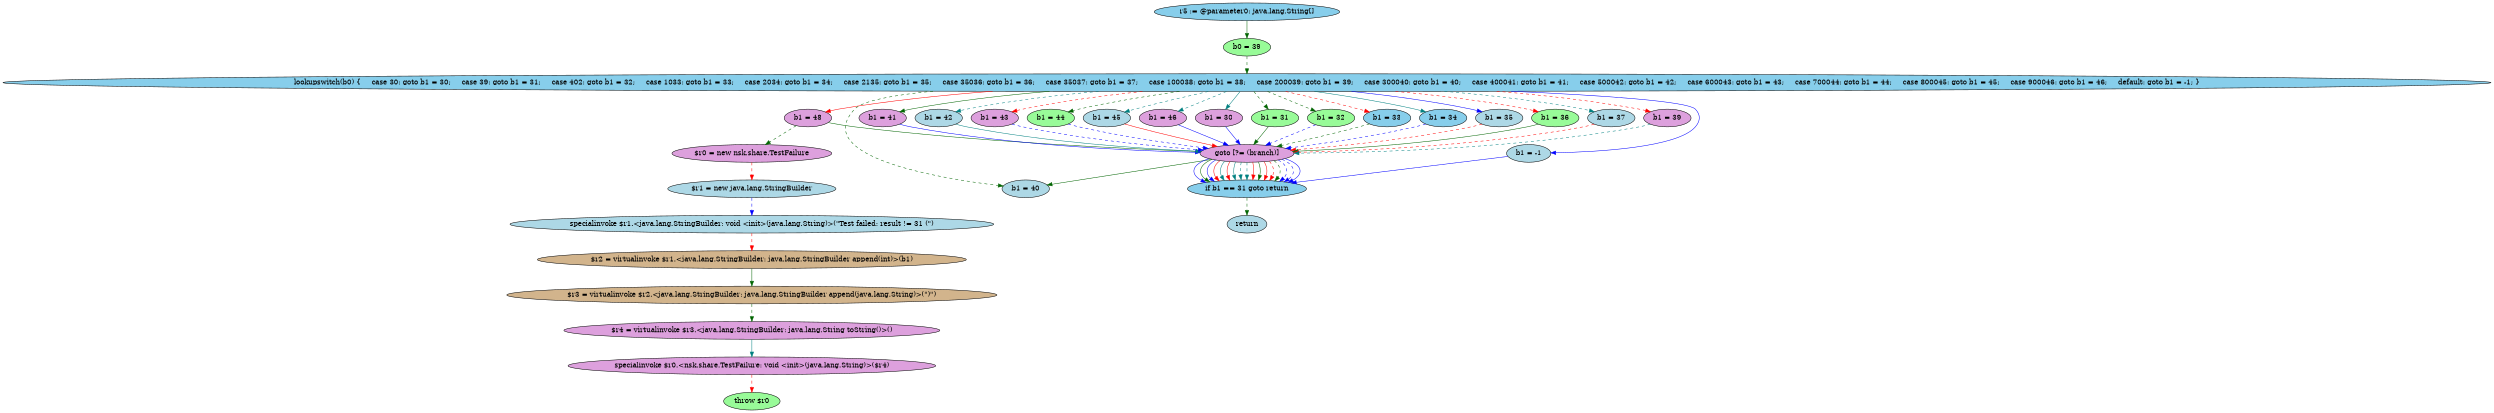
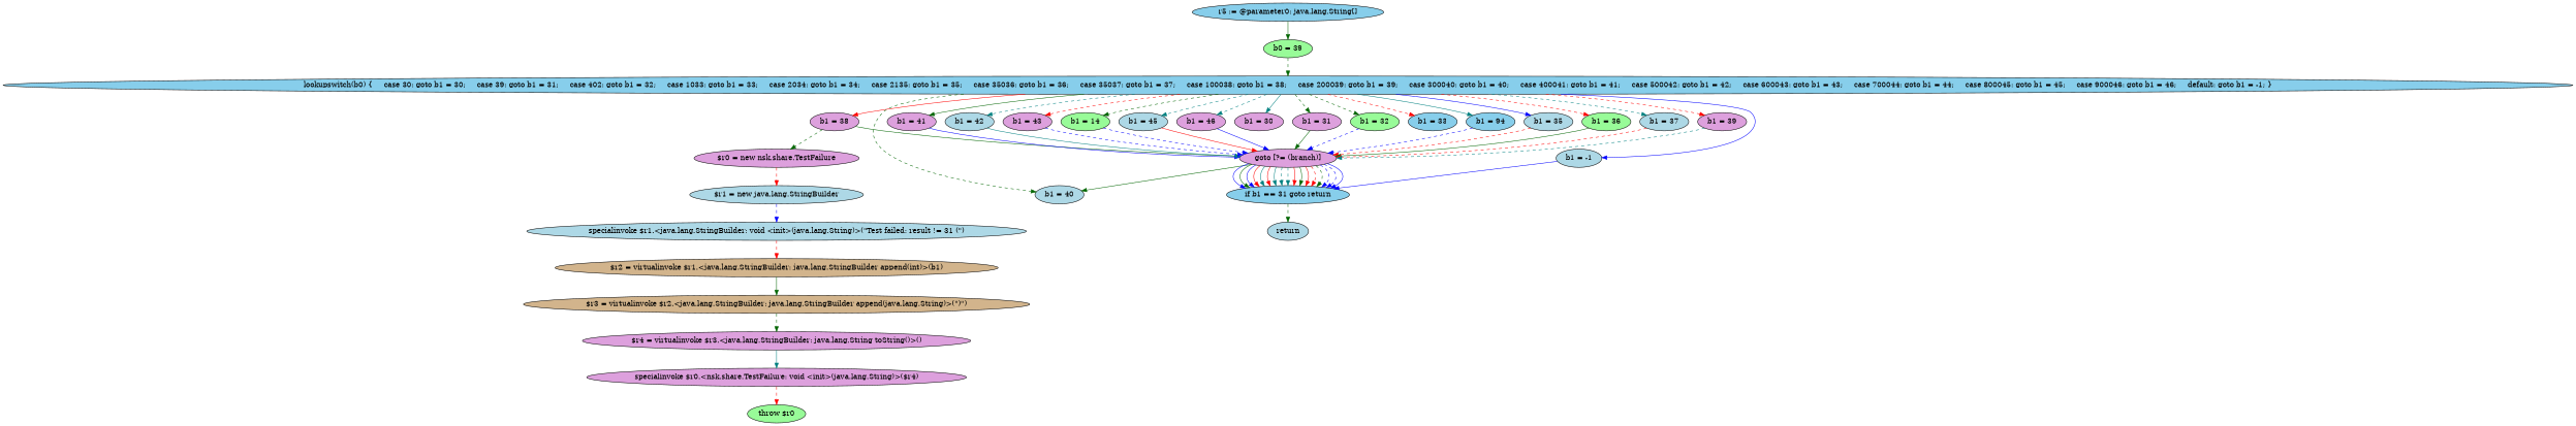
  digraph {
    node [fillcolor=plum style=filled]
    edge [color=darkgreen style=dashed]
    "r5 := @parameter0: java.lang.String[]" [fillcolor=skyblue]
    "b0 = 39" [fillcolor=palegreen]
    "lookupswitch(b0) {     case 30: goto b1 = 30;     case 39: goto b1 = 31;     case 402: goto b1 = 32;     case 1033: goto b1 = 33;     case 2034: goto b1 = 34;     case 2135: goto b1 = 35;     case 35036: goto b1 = 36;     case 35037: goto b1 = 37;     case 100038: goto b1 = 38;     case 200039: goto b1 = 39;     case 300040: goto b1 = 40;     case 400041: goto b1 = 41;     case 500042: goto b1 = 42;     case 600043: goto b1 = 43;     case 700044: goto b1 = 44;     case 800045: goto b1 = 45;     case 900046: goto b1 = 46;     default: goto b1 = -1; }" [fillcolor=skyblue]
    "b1 = 30"
-   "b1 = 31" [fillcolor=palegreen]
+   "b1 = 31"
    "b1 = 32" [fillcolor=palegreen]
    "b1 = 33" [fillcolor=skyblue]
-   "b1 = 34" [fillcolor=skyblue]
+   "b1 = 34" [fillcolor=skyblue label="b1 = 94"]
    "b1 = 35" [fillcolor=lightblue]
    "b1 = 36" [fillcolor=palegreen]
    "b1 = 37" [fillcolor=lightblue]
-   "b1 = 38" [label="b1 = 48"]
+   "b1 = 38"
    "b1 = 39"
    "b1 = 40" [fillcolor=lightblue]
    "b1 = 41"
    "b1 = 42" [fillcolor=lightblue]
    "b1 = 43"
-   "b1 = 44" [fillcolor=palegreen]
+   "b1 = 44" [fillcolor=palegreen label="b1 = 14"]
    "b1 = 45" [fillcolor=lightblue]
    "b1 = 46"
    "b1 = -1" [fillcolor=lightblue]
    "goto [?= (branch)]"
    "$r0 = new nsk.share.TestFailure"
    "if b1 == 31 goto return" [fillcolor=skyblue]
    return [fillcolor=lightblue]
    "$r1 = new java.lang.StringBuilder" [fillcolor=lightblue]
    "specialinvoke $r1.<java.lang.StringBuilder: void <init>(java.lang.String)>(\"Test failed: result != 31 (\")" [fillcolor=lightblue]
    "$r2 = virtualinvoke $r1.<java.lang.StringBuilder: java.lang.StringBuilder append(int)>(b1)" [fillcolor=tan]
    "$r3 = virtualinvoke $r2.<java.lang.StringBuilder: java.lang.StringBuilder append(java.lang.String)>(\")\")" [fillcolor=tan]
    "$r4 = virtualinvoke $r3.<java.lang.StringBuilder: java.lang.String toString()>()"
    "specialinvoke $r0.<nsk.share.TestFailure: void <init>(java.lang.String)>($r4)"
    "throw $r0" [fillcolor=palegreen]
    "r5 := @parameter0: java.lang.String[]" -> "b0 = 39" [style=solid]
    "b0 = 39" -> "lookupswitch(b0) {     case 30: goto b1 = 30;     case 39: goto b1 = 31;     case 402: goto b1 = 32;     case 1033: goto b1 = 33;     case 2034: goto b1 = 34;     case 2135: goto b1 = 35;     case 35036: goto b1 = 36;     case 35037: goto b1 = 37;     case 100038: goto b1 = 38;     case 200039: goto b1 = 39;     case 300040: goto b1 = 40;     case 400041: goto b1 = 41;     case 500042: goto b1 = 42;     case 600043: goto b1 = 43;     case 700044: goto b1 = 44;     case 800045: goto b1 = 45;     case 900046: goto b1 = 46;     default: goto b1 = -1; }"
    "lookupswitch(b0) {     case 30: goto b1 = 30;     case 39: goto b1 = 31;     case 402: goto b1 = 32;     case 1033: goto b1 = 33;     case 2034: goto b1 = 34;     case 2135: goto b1 = 35;     case 35036: goto b1 = 36;     case 35037: goto b1 = 37;     case 100038: goto b1 = 38;     case 200039: goto b1 = 39;     case 300040: goto b1 = 40;     case 400041: goto b1 = 41;     case 500042: goto b1 = 42;     case 600043: goto b1 = 43;     case 700044: goto b1 = 44;     case 800045: goto b1 = 45;     case 900046: goto b1 = 46;     default: goto b1 = -1; }" -> "b1 = 30" [color=teal style=solid]
    "lookupswitch(b0) {     case 30: goto b1 = 30;     case 39: goto b1 = 31;     case 402: goto b1 = 32;     case 1033: goto b1 = 33;     case 2034: goto b1 = 34;     case 2135: goto b1 = 35;     case 35036: goto b1 = 36;     case 35037: goto b1 = 37;     case 100038: goto b1 = 38;     case 200039: goto b1 = 39;     case 300040: goto b1 = 40;     case 400041: goto b1 = 41;     case 500042: goto b1 = 42;     case 600043: goto b1 = 43;     case 700044: goto b1 = 44;     case 800045: goto b1 = 45;     case 900046: goto b1 = 46;     default: goto b1 = -1; }" -> "b1 = 31"
    "lookupswitch(b0) {     case 30: goto b1 = 30;     case 39: goto b1 = 31;     case 402: goto b1 = 32;     case 1033: goto b1 = 33;     case 2034: goto b1 = 34;     case 2135: goto b1 = 35;     case 35036: goto b1 = 36;     case 35037: goto b1 = 37;     case 100038: goto b1 = 38;     case 200039: goto b1 = 39;     case 300040: goto b1 = 40;     case 400041: goto b1 = 41;     case 500042: goto b1 = 42;     case 600043: goto b1 = 43;     case 700044: goto b1 = 44;     case 800045: goto b1 = 45;     case 900046: goto b1 = 46;     default: goto b1 = -1; }" -> "b1 = 32"
    "lookupswitch(b0) {     case 30: goto b1 = 30;     case 39: goto b1 = 31;     case 402: goto b1 = 32;     case 1033: goto b1 = 33;     case 2034: goto b1 = 34;     case 2135: goto b1 = 35;     case 35036: goto b1 = 36;     case 35037: goto b1 = 37;     case 100038: goto b1 = 38;     case 200039: goto b1 = 39;     case 300040: goto b1 = 40;     case 400041: goto b1 = 41;     case 500042: goto b1 = 42;     case 600043: goto b1 = 43;     case 700044: goto b1 = 44;     case 800045: goto b1 = 45;     case 900046: goto b1 = 46;     default: goto b1 = -1; }" -> "b1 = 33" [color=red]
    "lookupswitch(b0) {     case 30: goto b1 = 30;     case 39: goto b1 = 31;     case 402: goto b1 = 32;     case 1033: goto b1 = 33;     case 2034: goto b1 = 34;     case 2135: goto b1 = 35;     case 35036: goto b1 = 36;     case 35037: goto b1 = 37;     case 100038: goto b1 = 38;     case 200039: goto b1 = 39;     case 300040: goto b1 = 40;     case 400041: goto b1 = 41;     case 500042: goto b1 = 42;     case 600043: goto b1 = 43;     case 700044: goto b1 = 44;     case 800045: goto b1 = 45;     case 900046: goto b1 = 46;     default: goto b1 = -1; }" -> "b1 = 34" [color=teal style=solid]
    "lookupswitch(b0) {     case 30: goto b1 = 30;     case 39: goto b1 = 31;     case 402: goto b1 = 32;     case 1033: goto b1 = 33;     case 2034: goto b1 = 34;     case 2135: goto b1 = 35;     case 35036: goto b1 = 36;     case 35037: goto b1 = 37;     case 100038: goto b1 = 38;     case 200039: goto b1 = 39;     case 300040: goto b1 = 40;     case 400041: goto b1 = 41;     case 500042: goto b1 = 42;     case 600043: goto b1 = 43;     case 700044: goto b1 = 44;     case 800045: goto b1 = 45;     case 900046: goto b1 = 46;     default: goto b1 = -1; }" -> "b1 = 35" [color=blue style=solid]
    "lookupswitch(b0) {     case 30: goto b1 = 30;     case 39: goto b1 = 31;     case 402: goto b1 = 32;     case 1033: goto b1 = 33;     case 2034: goto b1 = 34;     case 2135: goto b1 = 35;     case 35036: goto b1 = 36;     case 35037: goto b1 = 37;     case 100038: goto b1 = 38;     case 200039: goto b1 = 39;     case 300040: goto b1 = 40;     case 400041: goto b1 = 41;     case 500042: goto b1 = 42;     case 600043: goto b1 = 43;     case 700044: goto b1 = 44;     case 800045: goto b1 = 45;     case 900046: goto b1 = 46;     default: goto b1 = -1; }" -> "b1 = 36" [color=red]
    "lookupswitch(b0) {     case 30: goto b1 = 30;     case 39: goto b1 = 31;     case 402: goto b1 = 32;     case 1033: goto b1 = 33;     case 2034: goto b1 = 34;     case 2135: goto b1 = 35;     case 35036: goto b1 = 36;     case 35037: goto b1 = 37;     case 100038: goto b1 = 38;     case 200039: goto b1 = 39;     case 300040: goto b1 = 40;     case 400041: goto b1 = 41;     case 500042: goto b1 = 42;     case 600043: goto b1 = 43;     case 700044: goto b1 = 44;     case 800045: goto b1 = 45;     case 900046: goto b1 = 46;     default: goto b1 = -1; }" -> "b1 = 37" [color=teal]
    "lookupswitch(b0) {     case 30: goto b1 = 30;     case 39: goto b1 = 31;     case 402: goto b1 = 32;     case 1033: goto b1 = 33;     case 2034: goto b1 = 34;     case 2135: goto b1 = 35;     case 35036: goto b1 = 36;     case 35037: goto b1 = 37;     case 100038: goto b1 = 38;     case 200039: goto b1 = 39;     case 300040: goto b1 = 40;     case 400041: goto b1 = 41;     case 500042: goto b1 = 42;     case 600043: goto b1 = 43;     case 700044: goto b1 = 44;     case 800045: goto b1 = 45;     case 900046: goto b1 = 46;     default: goto b1 = -1; }" -> "b1 = 38" [color=red style=solid]
    "lookupswitch(b0) {     case 30: goto b1 = 30;     case 39: goto b1 = 31;     case 402: goto b1 = 32;     case 1033: goto b1 = 33;     case 2034: goto b1 = 34;     case 2135: goto b1 = 35;     case 35036: goto b1 = 36;     case 35037: goto b1 = 37;     case 100038: goto b1 = 38;     case 200039: goto b1 = 39;     case 300040: goto b1 = 40;     case 400041: goto b1 = 41;     case 500042: goto b1 = 42;     case 600043: goto b1 = 43;     case 700044: goto b1 = 44;     case 800045: goto b1 = 45;     case 900046: goto b1 = 46;     default: goto b1 = -1; }" -> "b1 = 39" [color=red]
    "lookupswitch(b0) {     case 30: goto b1 = 30;     case 39: goto b1 = 31;     case 402: goto b1 = 32;     case 1033: goto b1 = 33;     case 2034: goto b1 = 34;     case 2135: goto b1 = 35;     case 35036: goto b1 = 36;     case 35037: goto b1 = 37;     case 100038: goto b1 = 38;     case 200039: goto b1 = 39;     case 300040: goto b1 = 40;     case 400041: goto b1 = 41;     case 500042: goto b1 = 42;     case 600043: goto b1 = 43;     case 700044: goto b1 = 44;     case 800045: goto b1 = 45;     case 900046: goto b1 = 46;     default: goto b1 = -1; }" -> "b1 = 40"
    "lookupswitch(b0) {     case 30: goto b1 = 30;     case 39: goto b1 = 31;     case 402: goto b1 = 32;     case 1033: goto b1 = 33;     case 2034: goto b1 = 34;     case 2135: goto b1 = 35;     case 35036: goto b1 = 36;     case 35037: goto b1 = 37;     case 100038: goto b1 = 38;     case 200039: goto b1 = 39;     case 300040: goto b1 = 40;     case 400041: goto b1 = 41;     case 500042: goto b1 = 42;     case 600043: goto b1 = 43;     case 700044: goto b1 = 44;     case 800045: goto b1 = 45;     case 900046: goto b1 = 46;     default: goto b1 = -1; }" -> "b1 = 41" [style=solid]
    "lookupswitch(b0) {     case 30: goto b1 = 30;     case 39: goto b1 = 31;     case 402: goto b1 = 32;     case 1033: goto b1 = 33;     case 2034: goto b1 = 34;     case 2135: goto b1 = 35;     case 35036: goto b1 = 36;     case 35037: goto b1 = 37;     case 100038: goto b1 = 38;     case 200039: goto b1 = 39;     case 300040: goto b1 = 40;     case 400041: goto b1 = 41;     case 500042: goto b1 = 42;     case 600043: goto b1 = 43;     case 700044: goto b1 = 44;     case 800045: goto b1 = 45;     case 900046: goto b1 = 46;     default: goto b1 = -1; }" -> "b1 = 42" [color=teal]
    "lookupswitch(b0) {     case 30: goto b1 = 30;     case 39: goto b1 = 31;     case 402: goto b1 = 32;     case 1033: goto b1 = 33;     case 2034: goto b1 = 34;     case 2135: goto b1 = 35;     case 35036: goto b1 = 36;     case 35037: goto b1 = 37;     case 100038: goto b1 = 38;     case 200039: goto b1 = 39;     case 300040: goto b1 = 40;     case 400041: goto b1 = 41;     case 500042: goto b1 = 42;     case 600043: goto b1 = 43;     case 700044: goto b1 = 44;     case 800045: goto b1 = 45;     case 900046: goto b1 = 46;     default: goto b1 = -1; }" -> "b1 = 43" [color=red]
    "lookupswitch(b0) {     case 30: goto b1 = 30;     case 39: goto b1 = 31;     case 402: goto b1 = 32;     case 1033: goto b1 = 33;     case 2034: goto b1 = 34;     case 2135: goto b1 = 35;     case 35036: goto b1 = 36;     case 35037: goto b1 = 37;     case 100038: goto b1 = 38;     case 200039: goto b1 = 39;     case 300040: goto b1 = 40;     case 400041: goto b1 = 41;     case 500042: goto b1 = 42;     case 600043: goto b1 = 43;     case 700044: goto b1 = 44;     case 800045: goto b1 = 45;     case 900046: goto b1 = 46;     default: goto b1 = -1; }" -> "b1 = 44"
    "lookupswitch(b0) {     case 30: goto b1 = 30;     case 39: goto b1 = 31;     case 402: goto b1 = 32;     case 1033: goto b1 = 33;     case 2034: goto b1 = 34;     case 2135: goto b1 = 35;     case 35036: goto b1 = 36;     case 35037: goto b1 = 37;     case 100038: goto b1 = 38;     case 200039: goto b1 = 39;     case 300040: goto b1 = 40;     case 400041: goto b1 = 41;     case 500042: goto b1 = 42;     case 600043: goto b1 = 43;     case 700044: goto b1 = 44;     case 800045: goto b1 = 45;     case 900046: goto b1 = 46;     default: goto b1 = -1; }" -> "b1 = 45" [color=teal]
    "lookupswitch(b0) {     case 30: goto b1 = 30;     case 39: goto b1 = 31;     case 402: goto b1 = 32;     case 1033: goto b1 = 33;     case 2034: goto b1 = 34;     case 2135: goto b1 = 35;     case 35036: goto b1 = 36;     case 35037: goto b1 = 37;     case 100038: goto b1 = 38;     case 200039: goto b1 = 39;     case 300040: goto b1 = 40;     case 400041: goto b1 = 41;     case 500042: goto b1 = 42;     case 600043: goto b1 = 43;     case 700044: goto b1 = 44;     case 800045: goto b1 = 45;     case 900046: goto b1 = 46;     default: goto b1 = -1; }" -> "b1 = 46" [color=teal]
    "lookupswitch(b0) {     case 30: goto b1 = 30;     case 39: goto b1 = 31;     case 402: goto b1 = 32;     case 1033: goto b1 = 33;     case 2034: goto b1 = 34;     case 2135: goto b1 = 35;     case 35036: goto b1 = 36;     case 35037: goto b1 = 37;     case 100038: goto b1 = 38;     case 200039: goto b1 = 39;     case 300040: goto b1 = 40;     case 400041: goto b1 = 41;     case 500042: goto b1 = 42;     case 600043: goto b1 = 43;     case 700044: goto b1 = 44;     case 800045: goto b1 = 45;     case 900046: goto b1 = 46;     default: goto b1 = -1; }" -> "b1 = -1" [color=blue style=solid]
-   "b1 = 30" -> "goto [?= (branch)]" [color=blue style=solid]
    "b1 = 31" -> "goto [?= (branch)]" [style=solid]
    "b1 = 32" -> "goto [?= (branch)]" [color=blue]
-   "b1 = 33" -> "goto [?= (branch)]"
    "b1 = 34" -> "goto [?= (branch)]" [color=blue]
    "b1 = 35" -> "goto [?= (branch)]" [color=red]
    "b1 = 36" -> "goto [?= (branch)]" [style=solid]
    "b1 = 37" -> "goto [?= (branch)]" [color=red]
    "b1 = 38" -> "goto [?= (branch)]" [style=solid]
    "b1 = 38" -> "$r0 = new nsk.share.TestFailure"
    "b1 = 39" -> "goto [?= (branch)]" [color=teal]
    "b1 = 41" -> "goto [?= (branch)]" [color=blue style=solid]
    "b1 = 42" -> "goto [?= (branch)]" [color=teal style=solid]
    "b1 = 43" -> "goto [?= (branch)]" [color=blue]
    "b1 = 44" -> "goto [?= (branch)]" [color=blue]
    "b1 = 45" -> "goto [?= (branch)]" [color=red style=solid]
    "b1 = 46" -> "goto [?= (branch)]" [color=blue style=solid]
    "b1 = -1" -> "if b1 == 31 goto return" [color=blue style=solid]
    "goto [?= (branch)]" -> "b1 = 40" [style=solid]
    "goto [?= (branch)]" -> "if b1 == 31 goto return" [color=blue style=solid]
    "goto [?= (branch)]" -> "if b1 == 31 goto return" [style=solid]
    "goto [?= (branch)]" -> "if b1 == 31 goto return" [color=blue style=solid]
    "goto [?= (branch)]" -> "if b1 == 31 goto return" [color=red style=solid]
    "goto [?= (branch)]" -> "if b1 == 31 goto return" [color=teal style=solid]
    "goto [?= (branch)]" -> "if b1 == 31 goto return" [color=red style=solid]
    "goto [?= (branch)]" -> "if b1 == 31 goto return" [color=teal style=solid]
    "goto [?= (branch)]" -> "if b1 == 31 goto return" [color=teal]
    "goto [?= (branch)]" -> "if b1 == 31 goto return" [color=teal]
    "goto [?= (branch)]" -> "if b1 == 31 goto return" [color=red style=solid]
    "goto [?= (branch)]" -> "if b1 == 31 goto return" [style=solid]
    "goto [?= (branch)]" -> "if b1 == 31 goto return" [color=red style=solid]
    "goto [?= (branch)]" -> "if b1 == 31 goto return" [color=red]
    "goto [?= (branch)]" -> "if b1 == 31 goto return"
    "goto [?= (branch)]" -> "if b1 == 31 goto return" [color=blue]
    "goto [?= (branch)]" -> "if b1 == 31 goto return" [color=blue]
    "goto [?= (branch)]" -> "if b1 == 31 goto return" [color=blue style=solid]
    "$r0 = new nsk.share.TestFailure" -> "$r1 = new java.lang.StringBuilder" [color=red]
    "if b1 == 31 goto return" -> return
    "$r1 = new java.lang.StringBuilder" -> "specialinvoke $r1.<java.lang.StringBuilder: void <init>(java.lang.String)>(\"Test failed: result != 31 (\")" [color=blue]
    "specialinvoke $r1.<java.lang.StringBuilder: void <init>(java.lang.String)>(\"Test failed: result != 31 (\")" -> "$r2 = virtualinvoke $r1.<java.lang.StringBuilder: java.lang.StringBuilder append(int)>(b1)" [color=red]
    "$r2 = virtualinvoke $r1.<java.lang.StringBuilder: java.lang.StringBuilder append(int)>(b1)" -> "$r3 = virtualinvoke $r2.<java.lang.StringBuilder: java.lang.StringBuilder append(java.lang.String)>(\")\")" [style=solid]
    "$r3 = virtualinvoke $r2.<java.lang.StringBuilder: java.lang.StringBuilder append(java.lang.String)>(\")\")" -> "$r4 = virtualinvoke $r3.<java.lang.StringBuilder: java.lang.String toString()>()"
    "$r4 = virtualinvoke $r3.<java.lang.StringBuilder: java.lang.String toString()>()" -> "specialinvoke $r0.<nsk.share.TestFailure: void <init>(java.lang.String)>($r4)" [color=teal style=solid]
    "specialinvoke $r0.<nsk.share.TestFailure: void <init>(java.lang.String)>($r4)" -> "throw $r0" [color=red]
  }
